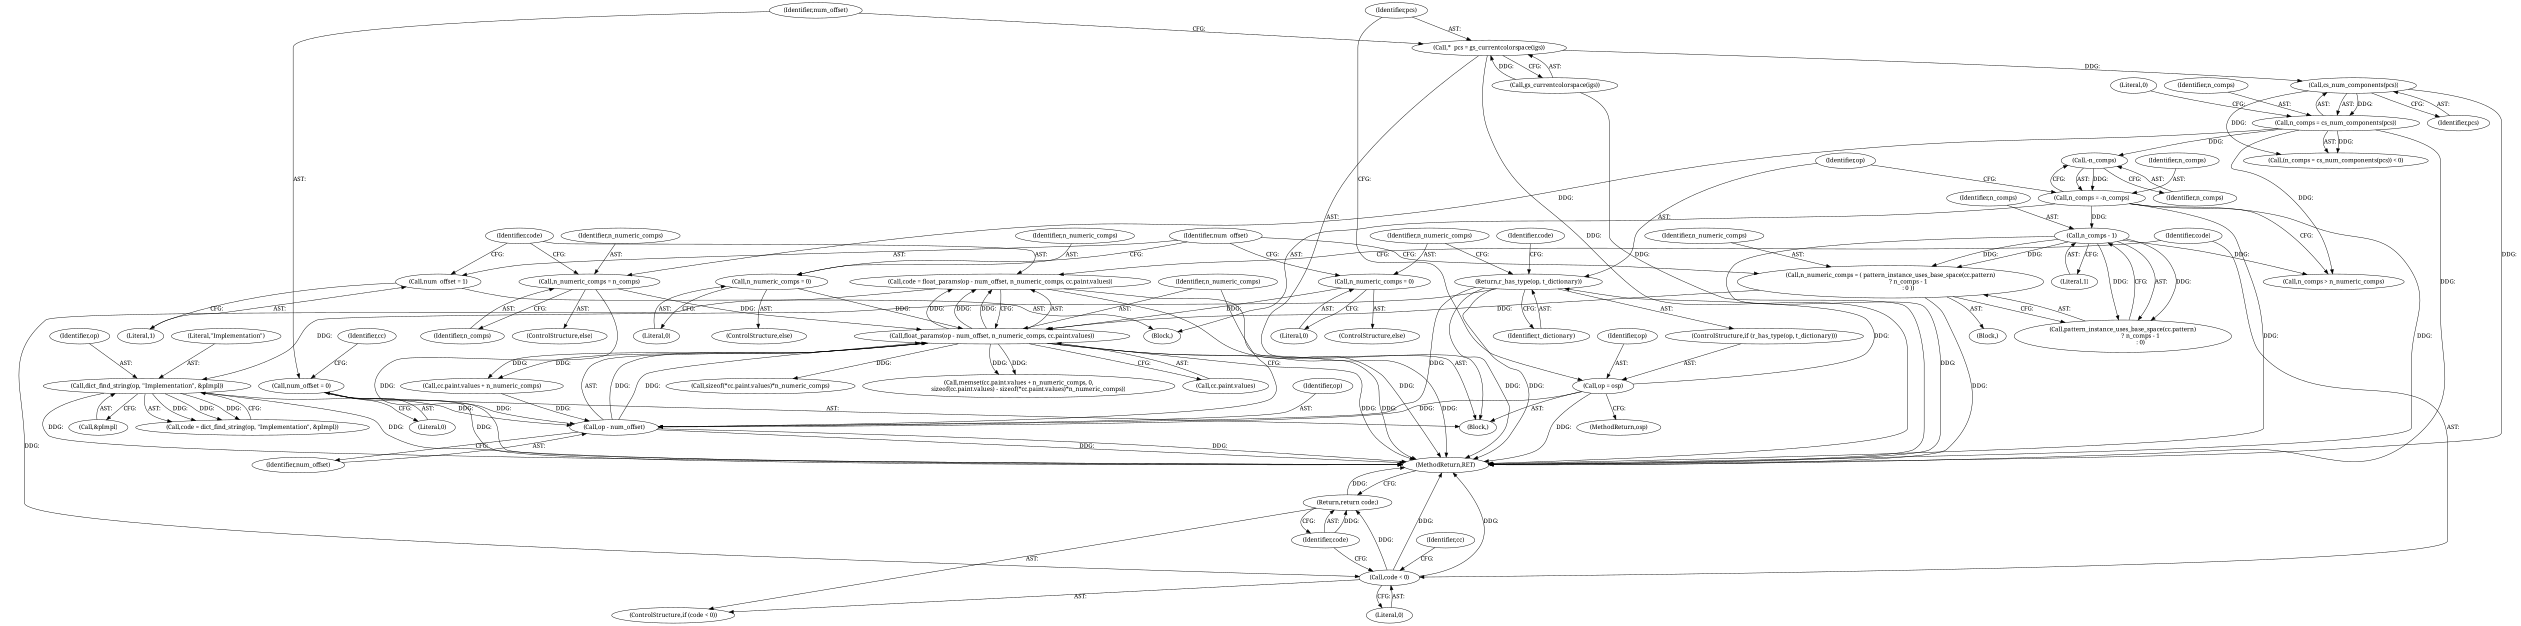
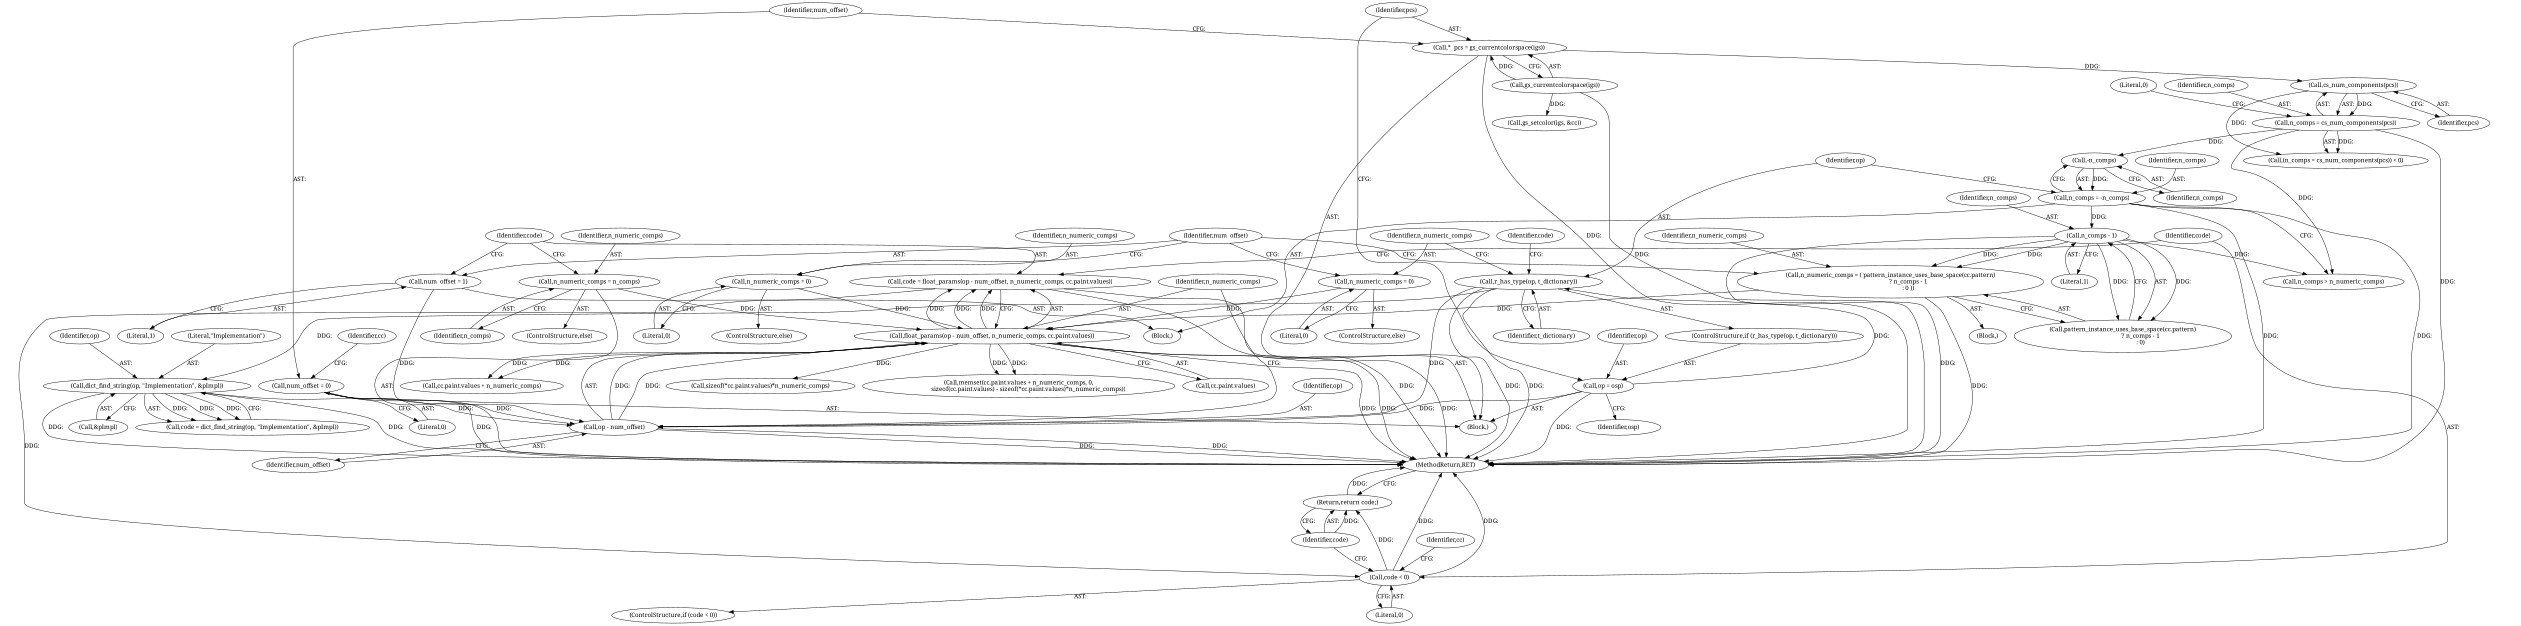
  digraph {
    fontname="Noto Serif"
    node [fontname="Noto Serif"]
    edge [fontname="Noto Serif"]
    n1 [label="(Call,code = float_params(op - num_offset, n_numeric_comps, cc.paint.values))"]
    n2 [label="(Call,float_params(op - num_offset, n_numeric_comps, cc.paint.values))"]
    n3 [label="(Call,code < 0)"]
    n4 [label="(Block,)"]
    n5 [label="(MethodReturn,RET)"]
    n6 [label="(Call,cc.paint.values + n_numeric_comps)"]
    n7 [label="(Call,sizeof(*cc.paint.values)*n_numeric_comps)"]
    n8 [label="(Call,memset(cc.paint.values + n_numeric_comps, 0,\n            sizeof(cc.paint.values) - sizeof(*cc.paint.values)*n_numeric_comps))"]
    n9 [label="(Call,cc.paint.values)"]
    n10 [label="(Return,return code;)"]
    n11 [label="(ControlStructure,if (code < 0))"]
    n12 [label="(Literal,0)"]
    n13 [label="(Call,op - num_offset)"]
    n14 [label="(Identifier,num_offset)"]
    n15 [label="(Call,dict_find_string(op, \"Implementation\", &pImpl))"]
    n16 [label="(Call,&pImpl)"]
    n17 [label="(Call,code = dict_find_string(op, \"Implementation\", &pImpl))"]
-   n18 [label="(Return,r_has_type(op, t_dictionary))"]
+   n18 [label="(Call,r_has_type(op, t_dictionary))"]
    n19 [label="(ControlStructure,if (r_has_type(op, t_dictionary)))"]
    n20 [label="(Identifier,t_dictionary)"]
    n21 [label="(Call,op = osp)"]
-   n22 [label="(MethodReturn,osp)"]
+   n22 [label="(Identifier,osp)"]
    n23 [label="(Call,num_offset = 1)"]
    n24 [label="(Literal,1)"]
    n25 [label="(Block,)"]
    n26 [label="(Call,num_offset = 0)"]
    n27 [label="(Literal,0)"]
    n28 [label="(Call,n_numeric_comps = ( pattern_instance_uses_base_space(cc.pattern)\n                      ? n_comps - 1\n                      : 0 ))"]
    n29 [label="(Block,)"]
    n30 [label="(Call,pattern_instance_uses_base_space(cc.pattern)\n                      ? n_comps - 1\n                      : 0)"]
    n31 [label="(Call,n_comps - 1)"]
    n32 [label="(Literal,1)"]
    n33 [label="(Call,n_comps > n_numeric_comps)"]
    n34 [label="(Call,n_comps = -n_comps)"]
    n35 [label="(Call,-n_comps)"]
    n36 [label="(Identifier,n_comps)"]
    n37 [label="(Call,n_comps = cs_num_components(pcs))"]
    n38 [label="(Call,cs_num_components(pcs))"]
    n39 [label="(Call,n_numeric_comps = n_comps)"]
    n40 [label="(Call,(n_comps = cs_num_components(pcs)) < 0)"]
    n41 [label="(Identifier,pcs)"]
    n42 [label="(ControlStructure,else)"]
    n43 [label="(Identifier,n_comps)"]
    n44 [label="(Call,*  pcs = gs_currentcolorspace(igs))"]
    n45 [label="(Call,gs_currentcolorspace(igs))"]
+   n46 [label="(Call,gs_setcolor(igs, &cc))"]
    n47 [label="(Call,n_numeric_comps = 0)"]
    n48 [label="(ControlStructure,else)"]
    n49 [label="(Literal,0)"]
    n50 [label="(Call,n_numeric_comps = 0)"]
    n51 [label="(ControlStructure,else)"]
    n52 [label="(Literal,0)"]
    n53 [label="(Identifier,code)"]
    n54 [label="(Identifier,num_offset)"]
    n55 [label="(Identifier,n_numeric_comps)"]
    n56 [label="(Literal,0)"]
    n57 [label="(Identifier,cc)"]
    n58 [label="(Identifier,num_offset)"]
    n59 [label="(Identifier,op)"]
    n60 [label="(Identifier,code)"]
    n61 [label="(Identifier,op)"]
    n62 [label="(Identifier,n_comps)"]
    n63 [label="(Identifier,pcs)"]
    n64 [label="(Identifier,code)"]
    n65 [label="(Identifier,n_numeric_comps)"]
    n66 [label="(Identifier,op)"]
    n67 [label="(Identifier,n_numeric_comps)"]
    n68 [label="(Identifier,cc)"]
    n69 [label="(Identifier,op)"]
    n70 [label="(Identifier,n_numeric_comps)"]
    n71 [label="(Identifier,n_comps)"]
    n72 [label="(Identifier,code)"]
    n73 [label="(Identifier,n_comps)"]
    n74 [label="(Identifier,n_numeric_comps)"]
    n75 [label="(Literal,\"Implementation\")"]
    n1 -> n2 [label="CFG: "]
    n1 -> n3 [label="DDG: "]
    n1 -> n4 [label="AST: "]
    n1 -> n5 [label="DDG: "]
    n2 -> n1 [label="AST: "]
    n2 -> n1 [label="DDG: "]
    n2 -> n1 [label="DDG: "]
    n2 -> n1 [label="DDG: "]
    n2 -> n5 [label="DDG: "]
    n2 -> n5 [label="DDG: "]
    n2 -> n5 [label="DDG: "]
    n2 -> n6 [label="DDG: "]
    n2 -> n6 [label="DDG: "]
    n2 -> n7 [label="DDG: "]
    n2 -> n8 [label="DDG: "]
    n2 -> n8 [label="DDG: "]
    n2 -> n9 [label="CFG: "]
    n3 -> n5 [label="DDG: "]
    n3 -> n5 [label="DDG: "]
    n3 -> n10 [label="DDG: "]
    n3 -> n11 [label="AST: "]
    n3 -> n12 [label="CFG: "]
    n5 -> n10 [label="CFG: "]
    n9 -> n2 [label="AST: "]
    n10 -> n5 [label="DDG: "]
-   n10 -> n11 [label="AST: "]
    n10 -> n53 [label="CFG: "]
    n12 -> n3 [label="AST: "]
    n13 -> n2 [label="AST: "]
    n13 -> n2 [label="DDG: "]
    n13 -> n2 [label="DDG: "]
    n13 -> n5 [label="DDG: "]
    n13 -> n5 [label="DDG: "]
    n13 -> n14 [label="CFG: "]
    n14 -> n13 [label="AST: "]
    n15 -> n5 [label="DDG: "]
    n15 -> n5 [label="DDG: "]
    n15 -> n13 [label="DDG: "]
    n15 -> n16 [label="CFG: "]
    n15 -> n17 [label="AST: "]
    n15 -> n17 [label="DDG: "]
    n15 -> n17 [label="DDG: "]
    n15 -> n17 [label="DDG: "]
    n16 -> n15 [label="AST: "]
    n17 -> n15 [label="CFG: "]
    n18 -> n5 [label="DDG: "]
    n18 -> n5 [label="DDG: "]
    n18 -> n13 [label="DDG: "]
    n18 -> n15 [label="DDG: "]
    n18 -> n19 [label="AST: "]
    n18 -> n20 [label="CFG: "]
    n19 -> n21 [label="AST: "]
    n20 -> n18 [label="AST: "]
    n21 -> n4 [label="AST: "]
    n21 -> n5 [label="DDG: "]
    n21 -> n13 [label="DDG: "]
    n21 -> n18 [label="DDG: "]
    n21 -> n22 [label="CFG: "]
-   n6 -> n13 [label="DDG: "]
+   n23 -> n13 [label="DDG: "]
    n23 -> n24 [label="CFG: "]
    n23 -> n25 [label="AST: "]
    n24 -> n23 [label="AST: "]
    n26 -> n4 [label="AST: "]
    n26 -> n5 [label="DDG: "]
    n26 -> n13 [label="DDG: "]
    n26 -> n27 [label="CFG: "]
    n27 -> n26 [label="AST: "]
    n28 -> n2 [label="DDG: "]
    n28 -> n5 [label="DDG: "]
    n28 -> n29 [label="AST: "]
    n28 -> n30 [label="CFG: "]
    n30 -> n28 [label="AST: "]
    n30 -> n31 [label="CFG: "]
    n31 -> n5 [label="DDG: "]
    n31 -> n28 [label="DDG: "]
    n31 -> n28 [label="DDG: "]
    n31 -> n30 [label="AST: "]
    n31 -> n30 [label="DDG: "]
    n31 -> n30 [label="DDG: "]
    n31 -> n32 [label="CFG: "]
    n31 -> n33 [label="DDG: "]
    n32 -> n31 [label="AST: "]
    n34 -> n5 [label="DDG: "]
    n34 -> n5 [label="DDG: "]
    n34 -> n25 [label="AST: "]
    n34 -> n31 [label="DDG: "]
    n34 -> n33 [label="CFG: "]
    n34 -> n35 [label="CFG: "]
    n35 -> n34 [label="AST: "]
    n35 -> n34 [label="DDG: "]
    n35 -> n36 [label="CFG: "]
    n36 -> n35 [label="AST: "]
    n37 -> n5 [label="DDG: "]
    n37 -> n33 [label="DDG: "]
    n37 -> n35 [label="DDG: "]
    n37 -> n38 [label="AST: "]
-   n37 -> n39 [label="DDG: "]
    n37 -> n40 [label="AST: "]
    n37 -> n40 [label="DDG: "]
-   n38 -> n5 [label="DDG: "]
    n38 -> n37 [label="AST: "]
    n38 -> n37 [label="DDG: "]
    n38 -> n40 [label="DDG: "]
    n38 -> n41 [label="CFG: "]
    n39 -> n2 [label="DDG: "]
-   n39 -> n5 [label="DDG: "]
+   n39 -> n5 [label="AST: "]
    n39 -> n42 [label="AST: "]
    n39 -> n43 [label="CFG: "]
    n41 -> n38 [label="AST: "]
    n43 -> n39 [label="AST: "]
    n44 -> n4 [label="AST: "]
    n44 -> n5 [label="DDG: "]
    n44 -> n38 [label="DDG: "]
    n44 -> n45 [label="CFG: "]
    n45 -> n5 [label="DDG: "]
    n45 -> n44 [label="AST: "]
    n45 -> n44 [label="DDG: "]
+   n45 -> n46 [label="DDG: "]
    n47 -> n2 [label="DDG: "]
    n47 -> n48 [label="AST: "]
    n47 -> n49 [label="CFG: "]
    n49 -> n47 [label="AST: "]
    n50 -> n2 [label="DDG: "]
    n50 -> n51 [label="AST: "]
    n50 -> n52 [label="CFG: "]
    n52 -> n50 [label="AST: "]
    n53 -> n3 [label="CFG: "]
    n53 -> n10 [label="AST: "]
    n53 -> n10 [label="DDG: "]
    n54 -> n23 [label="AST: "]
    n54 -> n28 [label="CFG: "]
    n54 -> n47 [label="CFG: "]
    n54 -> n50 [label="CFG: "]
    n55 -> n28 [label="AST: "]
    n56 -> n37 [label="CFG: "]
    n57 -> n26 [label="CFG: "]
    n58 -> n26 [label="AST: "]
    n58 -> n44 [label="CFG: "]
    n59 -> n15 [label="AST: "]
    n60 -> n18 [label="CFG: "]
    n61 -> n13 [label="AST: "]
    n62 -> n31 [label="AST: "]
    n63 -> n21 [label="CFG: "]
    n63 -> n44 [label="AST: "]
    n64 -> n1 [label="CFG: "]
    n64 -> n3 [label="AST: "]
    n65 -> n39 [label="AST: "]
    n66 -> n21 [label="AST: "]
    n67 -> n2 [label="AST: "]
    n67 -> n13 [label="CFG: "]
    n68 -> n3 [label="CFG: "]
    n69 -> n18 [label="AST: "]
    n69 -> n34 [label="CFG: "]
    n70 -> n18 [label="CFG: "]
    n70 -> n47 [label="AST: "]
    n71 -> n34 [label="AST: "]
    n72 -> n1 [label="AST: "]
    n72 -> n23 [label="CFG: "]
    n72 -> n39 [label="CFG: "]
    n73 -> n37 [label="AST: "]
    n74 -> n50 [label="AST: "]
    n75 -> n15 [label="AST: "]
  }
